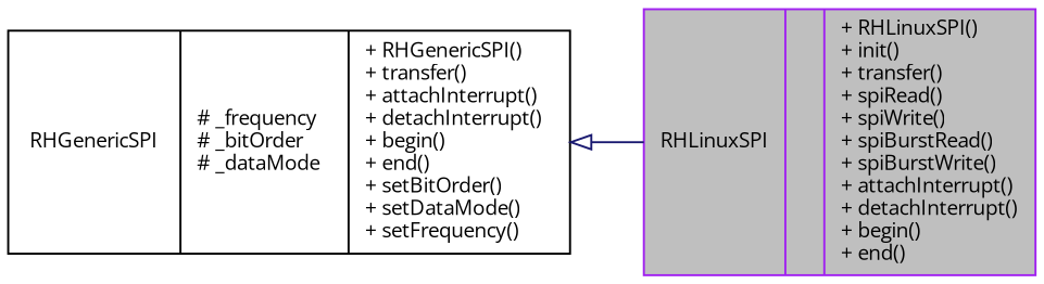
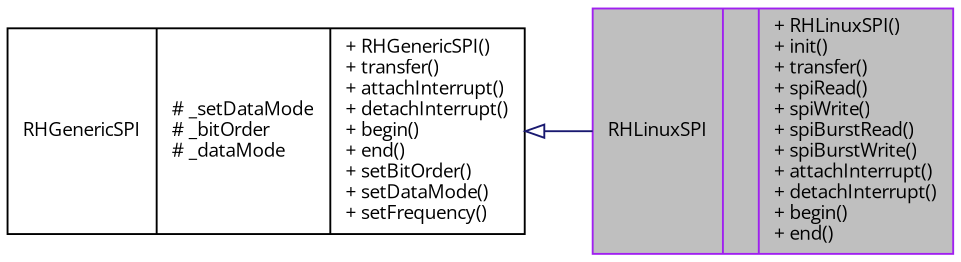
  digraph {
    rankdir=LR
    fontname="Open Sans"
    node [fontname="Open Sans" fontsize=10 shape=record style=filled]
    n1 [color=purple fillcolor=grey75 fontcolor=black height=0.2 label="{RHLinuxSPI\n||+ RHLinuxSPI()\l+ init()\l+ transfer()\l+ spiRead()\l+ spiWrite()\l+ spiBurstRead()\l+ spiBurstWrite()\l+ attachInterrupt()\l+ detachInterrupt()\l+ begin()\l+ end()\l}" width=0.4]
-   n2 [color=black fillcolor=white height=0.2 label="{RHGenericSPI\n|# _frequency\l# _bitOrder\l# _dataMode\l|+ RHGenericSPI()\l+ transfer()\l+ attachInterrupt()\l+ detachInterrupt()\l+ begin()\l+ end()\l+ setBitOrder()\l+ setDataMode()\l+ setFrequency()\l}" width=0.4]
+   n2 [color=black fillcolor=white height=0.2 label="{RHGenericSPI\n|# _setDataMode\l# _bitOrder\l# _dataMode\l|+ RHGenericSPI()\l+ transfer()\l+ attachInterrupt()\l+ detachInterrupt()\l+ begin()\l+ end()\l+ setBitOrder()\l+ setDataMode()\l+ setFrequency()\l}" width=0.4]
    n2 -> n1 [arrowtail=onormal color=midnightblue dir=back fontname="Open Sans" fontsize=10 labelfontname=Helvetica labelfontsize=10 style=solid]
  }
